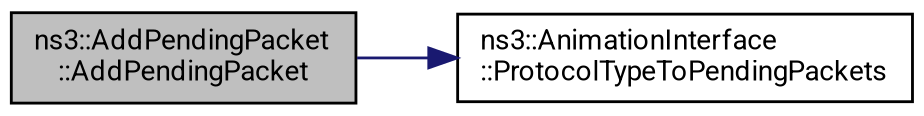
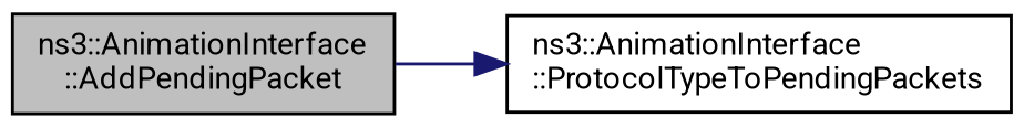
  digraph {
    rankdir=LR
    fontname=Roboto
    node [color=black fontname=Roboto fontsize=10 shape=record style=filled]
-   n1 [fillcolor=grey75 fontcolor=black height=0.2 label="ns3::AddPendingPacket\l::AddPendingPacket" width=0.4]
+   n1 [fillcolor=grey75 fontcolor=black height=0.2 label="ns3::AnimationInterface\l::AddPendingPacket" width=0.4]
    n2 [fillcolor=white height=0.2 label="ns3::AnimationInterface\l::ProtocolTypeToPendingPackets" width=0.4]
    n1 -> n2 [color=midnightblue fontname=Roboto fontsize=10 labelfontname=Helvetica labelfontsize=10 style=solid]
  }
